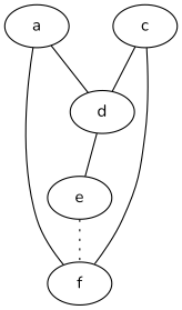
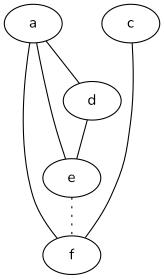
  graph {
    fontname=Nunito
    node [fontname=Nunito]
    edge [fontname=Nunito]
    a
    d
    e
    f
    c
    a -- d
+   a -- e
    a -- f
    d -- e [style=solid]
    e -- f [style=dotted]
-   c -- d
    c -- f [style=solid]
  }
